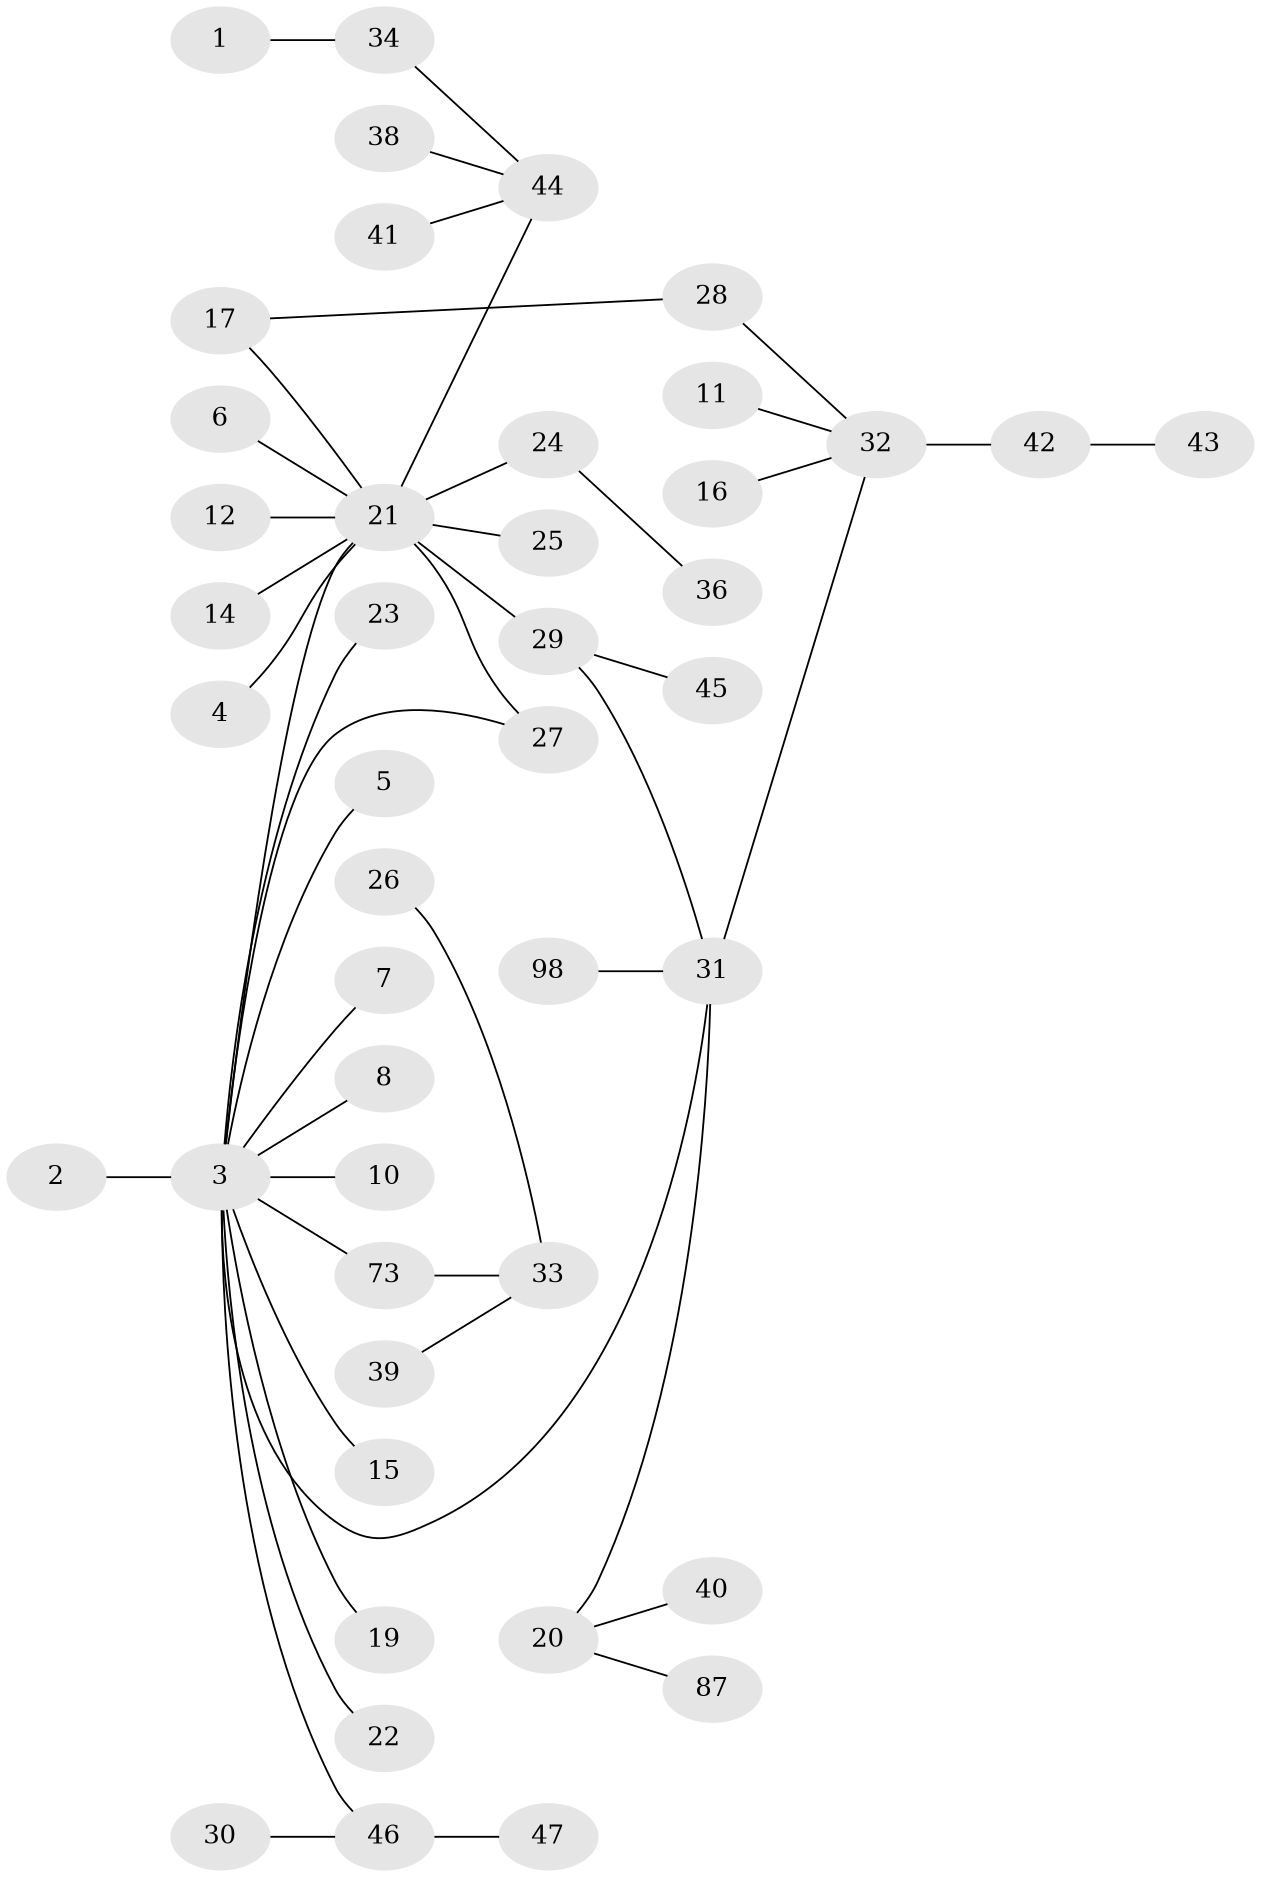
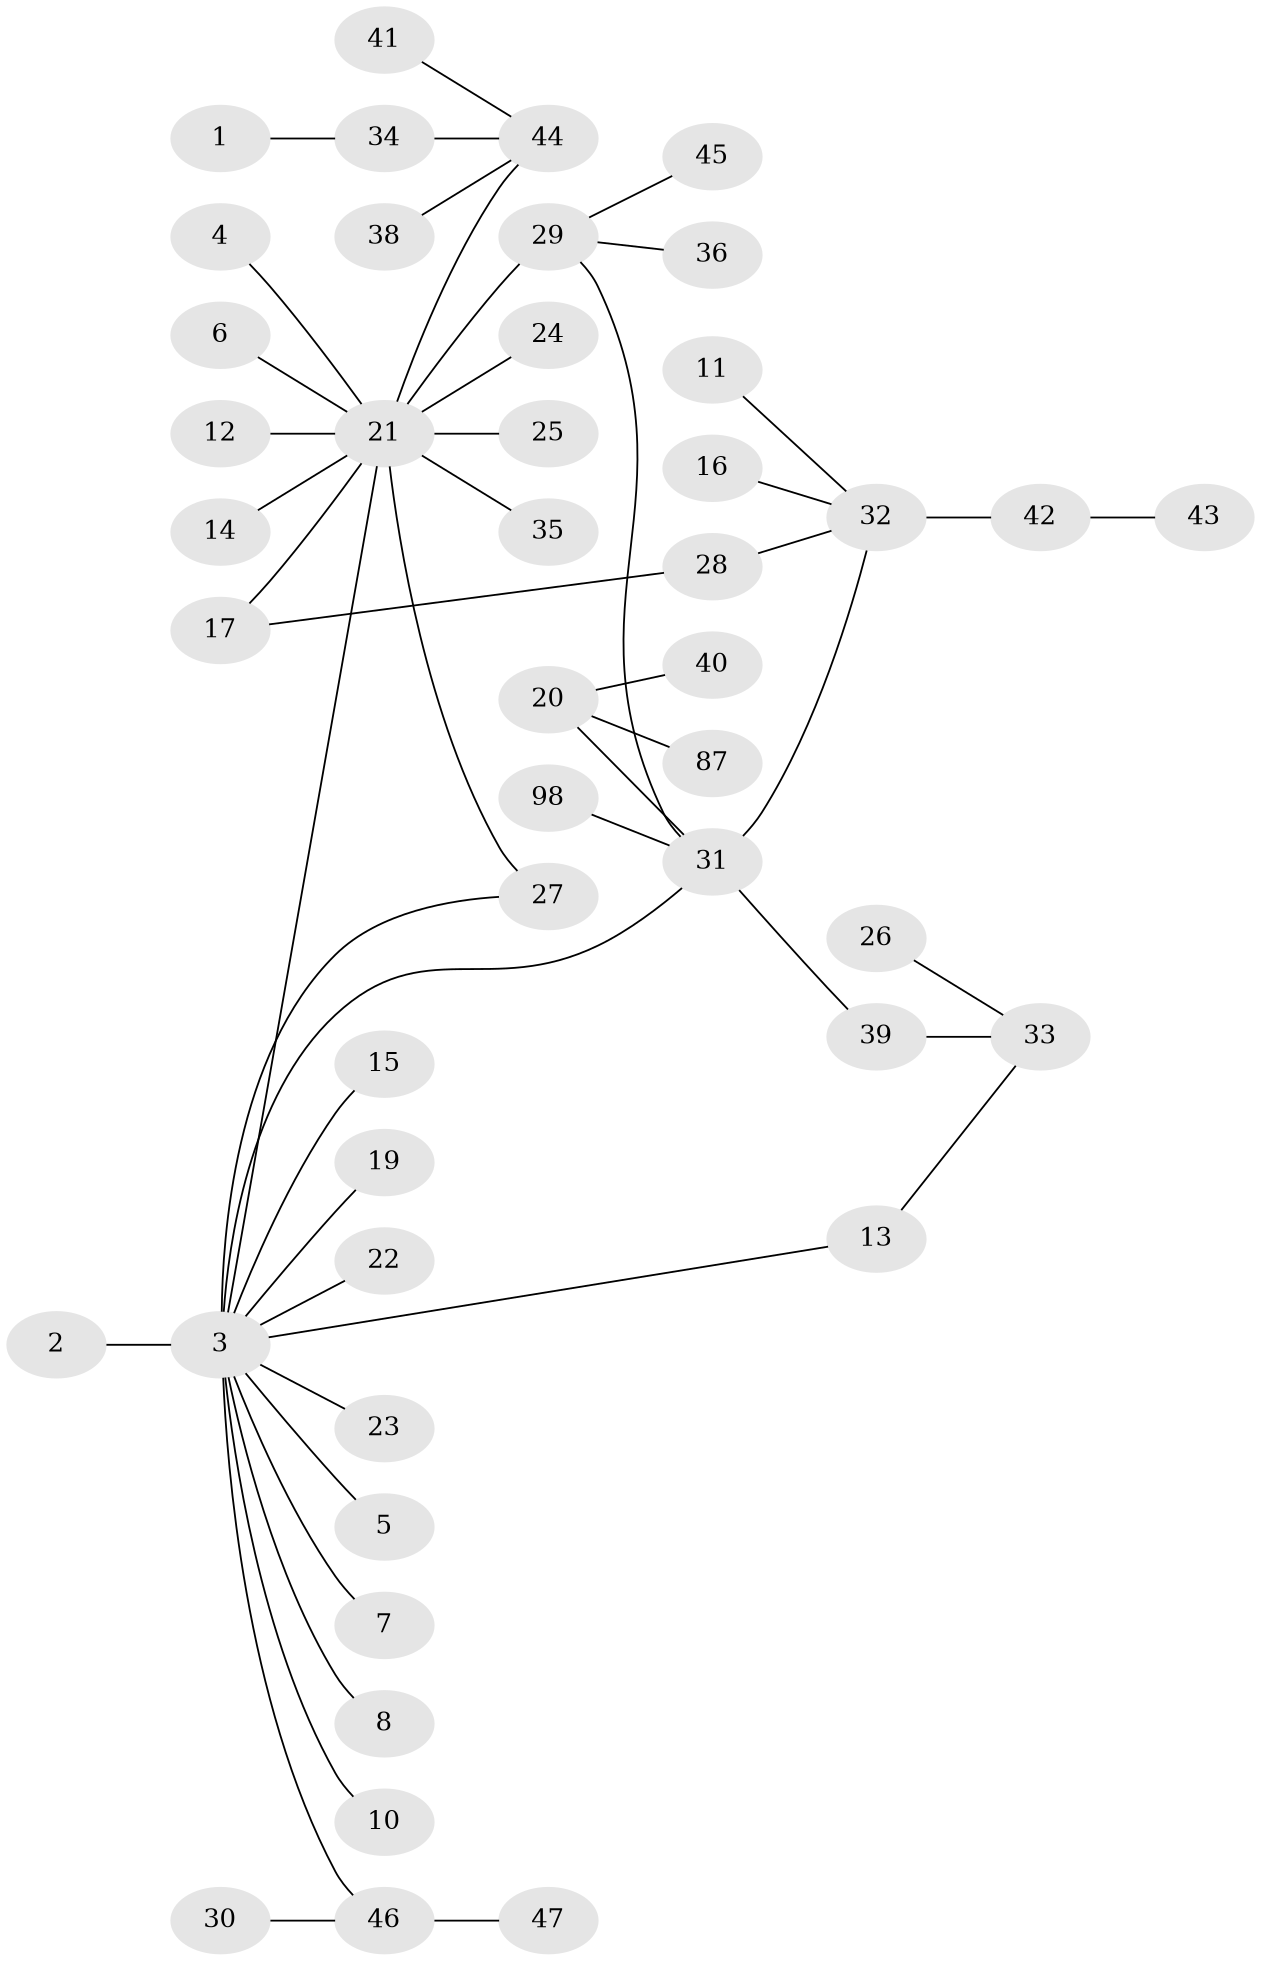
  graph {
    rankdir=LR
    node [color=gray90 style=filled]
    edge [weight=1.0]
    1
    34
    3
    5
    7
    8
    10
-   13 [label=73]
+   13
    15
    19
    21
    22
    23
    27
    31
    46
    2
    33
    44
    24
    25
    29
+   35
    32
    39
    47
    4
    6
    42
    11
    12
    14
    16
    17
    28
    n36 [label=98]
    20
    n38 [label=87]
    40
    36
    45
    26
    30
    43
    38
    41
    1 -- 34
    34 -- 44
    3 -- 5
    3 -- 7
    3 -- 8
    3 -- 10
    3 -- 13
    3 -- 15
    3 -- 19
    3 -- 21
    3 -- 22
    3 -- 23
    3 -- 27
    3 -- 31
    3 -- 46
    13 -- 33
    21 -- 27
    21 -- 44
    21 -- 24
    21 -- 25
    21 -- 29
+   21 -- 35
    31 -- 32
+   31 -- 39
    46 -- 47
    2 -- 3
    29 -- 31
-   24 -- 36
+   29 -- 36
    29 -- 45
    32 -- 42
    39 -- 33
    4 -- 21
    6 -- 21
    42 -- 43
    11 -- 32
    12 -- 21
    14 -- 21
    16 -- 32
    17 -- 21
    17 -- 28
    28 -- 32
    n36 -- 31
    20 -- 31
    20 -- n38
    20 -- 40
    26 -- 33
    30 -- 46
    38 -- 44
    41 -- 44
  }
